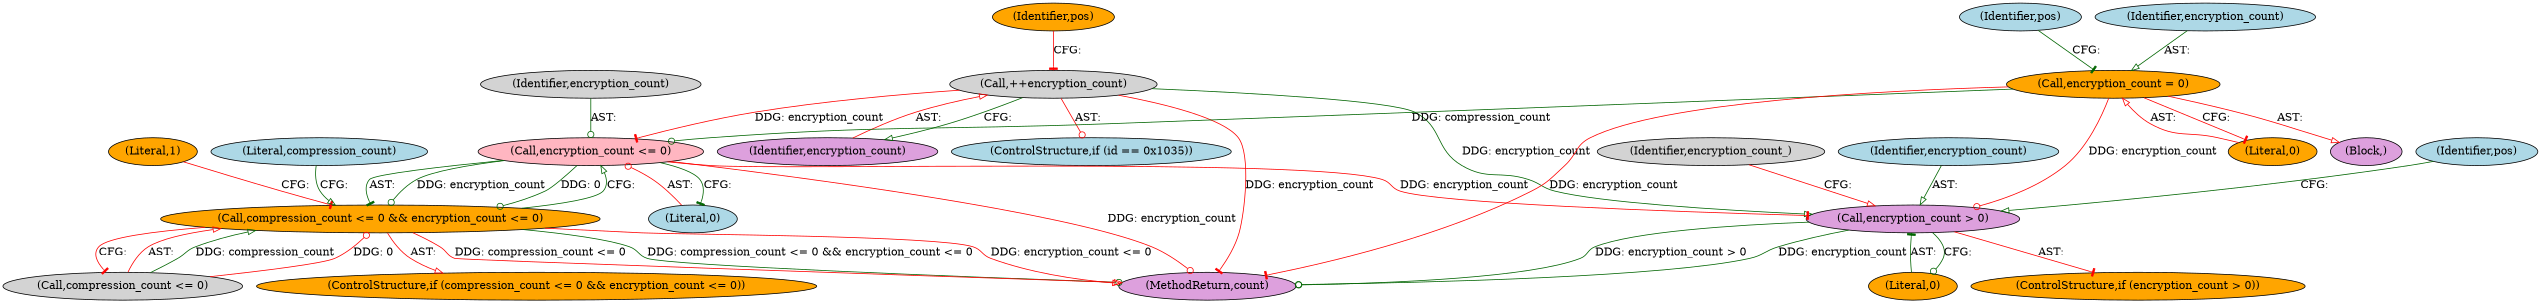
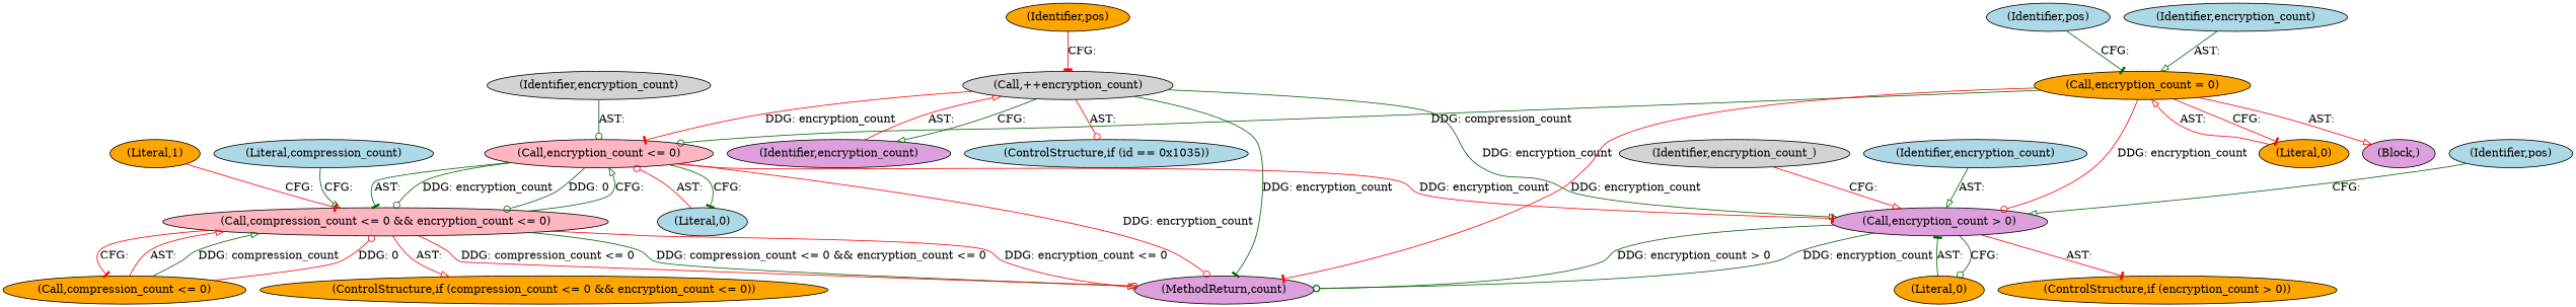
  digraph {
    node [fillcolor=lightblue style=filled]
    edge [arrowhead=onormal color=red]
    n1 [fillcolor=lightgrey label="(Call,++encryption_count)"]
    n2 [fillcolor=lightpink label="(Call,encryption_count <= 0)"]
    n3 [fillcolor=plum label="(Call,encryption_count > 0)"]
    n4 [fillcolor=plum label="(MethodReturn,count)"]
    n5 [fillcolor=plum label="(Identifier,encryption_count)"]
    n6 [label="(ControlStructure,if (id == 0x1035))"]
-   n7 [fillcolor=orange label="(Call,compression_count <= 0 && encryption_count <= 0)"]
+   n7 [fillcolor=lightpink label="(Call,compression_count <= 0 && encryption_count <= 0)"]
    n8 [label="(Literal,0)"]
    n9 [fillcolor=orange label="(ControlStructure,if (encryption_count > 0))"]
    n10 [fillcolor=orange label="(Literal,0)"]
    n11 [fillcolor=orange label="(Call,encryption_count = 0)"]
    n12 [fillcolor=orange label="(Literal,0)"]
    n13 [fillcolor=plum label="(Block,)"]
-   n14 [fillcolor=lightgrey label="(Call,compression_count <= 0)"]
+   n14 [fillcolor=orange label="(Call,compression_count <= 0)"]
    n15 [fillcolor=orange label="(ControlStructure,if (compression_count <= 0 && encryption_count <= 0))"]
    n16 [fillcolor=orange label="(Literal,1)"]
    n17 [fillcolor=orange label="(Identifier,pos)"]
    n18 [label="(Identifier,pos)"]
    n19 [fillcolor=lightgrey label="(Identifier,encryption_count_)"]
    n20 [label="(Identifier,encryption_count)"]
    n21 [fillcolor=lightgrey label="(Identifier,encryption_count)"]
    n22 [label="(Identifier,pos)"]
    n23 [label="(Literal,compression_count)"]
    n24 [label="(Identifier,encryption_count)"]
    n1 -> n2 [arrowhead=tee label="DDG: encryption_count"]
    n1 -> n3 [color=darkgreen label="DDG: encryption_count"]
-   n1 -> n4 [arrowhead=tee label="DDG: encryption_count"]
+   n1 -> n4 [arrowhead=tee color=darkgreen label="DDG: encryption_count"]
    n1 -> n5 [color=darkgreen label="CFG: "]
    n1 -> n6 [arrowhead=odot label="AST: "]
    n2 -> n3 [arrowhead=tee label="DDG: encryption_count"]
    n2 -> n4 [arrowhead=odot label="DDG: encryption_count"]
    n2 -> n7 [arrowhead=tee color=darkgreen label="AST: "]
    n2 -> n7 [arrowhead=odot color=darkgreen label="DDG: encryption_count"]
    n2 -> n7 [arrowhead=odot color=darkgreen label="DDG: 0"]
    n2 -> n8 [arrowhead=tee color=darkgreen label="CFG: "]
    n3 -> n4 [arrowhead=odot color=darkgreen label="DDG: encryption_count"]
    n3 -> n4 [arrowhead=odot color=darkgreen label="DDG: encryption_count > 0"]
    n3 -> n9 [arrowhead=tee label="AST: "]
    n3 -> n10 [arrowhead=odot color=darkgreen label="CFG: "]
    n5 -> n1 [label="AST: "]
    n7 -> n2 [color=darkgreen label="CFG: "]
    n7 -> n4 [arrowhead=odot color=darkgreen label="DDG: compression_count <= 0 && encryption_count <= 0"]
    n7 -> n4 [label="DDG: encryption_count <= 0"]
    n7 -> n4 [label="DDG: compression_count <= 0"]
    n7 -> n14 [arrowhead=tee label="CFG: "]
    n7 -> n15 [label="AST: "]
    n8 -> n2 [arrowhead=odot label="AST: "]
    n10 -> n3 [arrowhead=tee color=darkgreen label="AST: "]
    n11 -> n2 [arrowhead=odot color=darkgreen label="DDG: compression_count"]
    n11 -> n3 [arrowhead=odot label="DDG: encryption_count"]
    n11 -> n4 [arrowhead=tee label="DDG: encryption_count"]
    n11 -> n12 [arrowhead=tee label="CFG: "]
    n11 -> n13 [label="AST: "]
    n12 -> n11 [label="AST: "]
    n14 -> n7 [label="AST: "]
    n14 -> n7 [color=darkgreen label="DDG: compression_count"]
    n14 -> n7 [arrowhead=odot label="DDG: 0"]
    n16 -> n7 [arrowhead=tee label="CFG: "]
    n17 -> n1 [arrowhead=tee label="CFG: "]
    n18 -> n3 [color=darkgreen label="CFG: "]
    n19 -> n3 [label="CFG: "]
    n20 -> n11 [color=darkgreen label="AST: "]
    n21 -> n2 [arrowhead=odot color=darkgreen label="AST: "]
    n22 -> n11 [arrowhead=tee color=darkgreen label="CFG: "]
    n23 -> n7 [color=darkgreen label="CFG: "]
    n24 -> n3 [color=darkgreen label="AST: "]
  }
